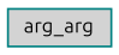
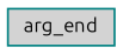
  digraph {
    rankdir=LR
    fontname=Ubuntu
-   n1 [color=teal fillcolor=lightgrey fontname=Ubuntu fontsize=10 height=0.2 label=arg_arg shape=record style=filled width=0.4]
+   n1 [color=teal fillcolor=lightgrey fontname=Ubuntu fontsize=10 height=0.2 label=arg_end shape=record style=filled width=0.4]
  }
